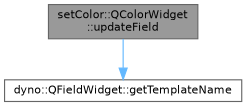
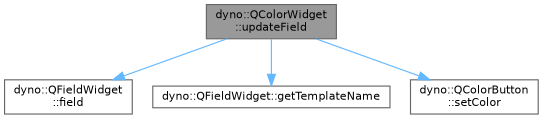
  digraph {
    rankdir=TB
    node [color=grey40 fillcolor=white fontname=Helvetica fontsize=10 shape=box style=filled]
    edge [color=steelblue1 fontname=Helvetica fontsize=10 labelfontname=Helvetica labelfontsize=10 style=solid]
-   n1 [color=gray40 fillcolor=grey60 fontcolor=black height=0.2 label="setColor::QColorWidget\l::updateField" width=0.4]
+   n1 [color=gray40 fillcolor=grey60 fontcolor=black height=0.2 label="dyno::QColorWidget\l::updateField" width=0.4]
+   n2 [height=0.2 label="dyno::QFieldWidget\l::field" width=0.4]
    n3 [height=0.2 label="dyno::QFieldWidget::getTemplateName" width=0.4]
+   n4 [height=0.2 label="dyno::QColorButton\l::setColor" width=0.4]
+   n1 -> n2
    n1 -> n3
+   n1 -> n4
  }
